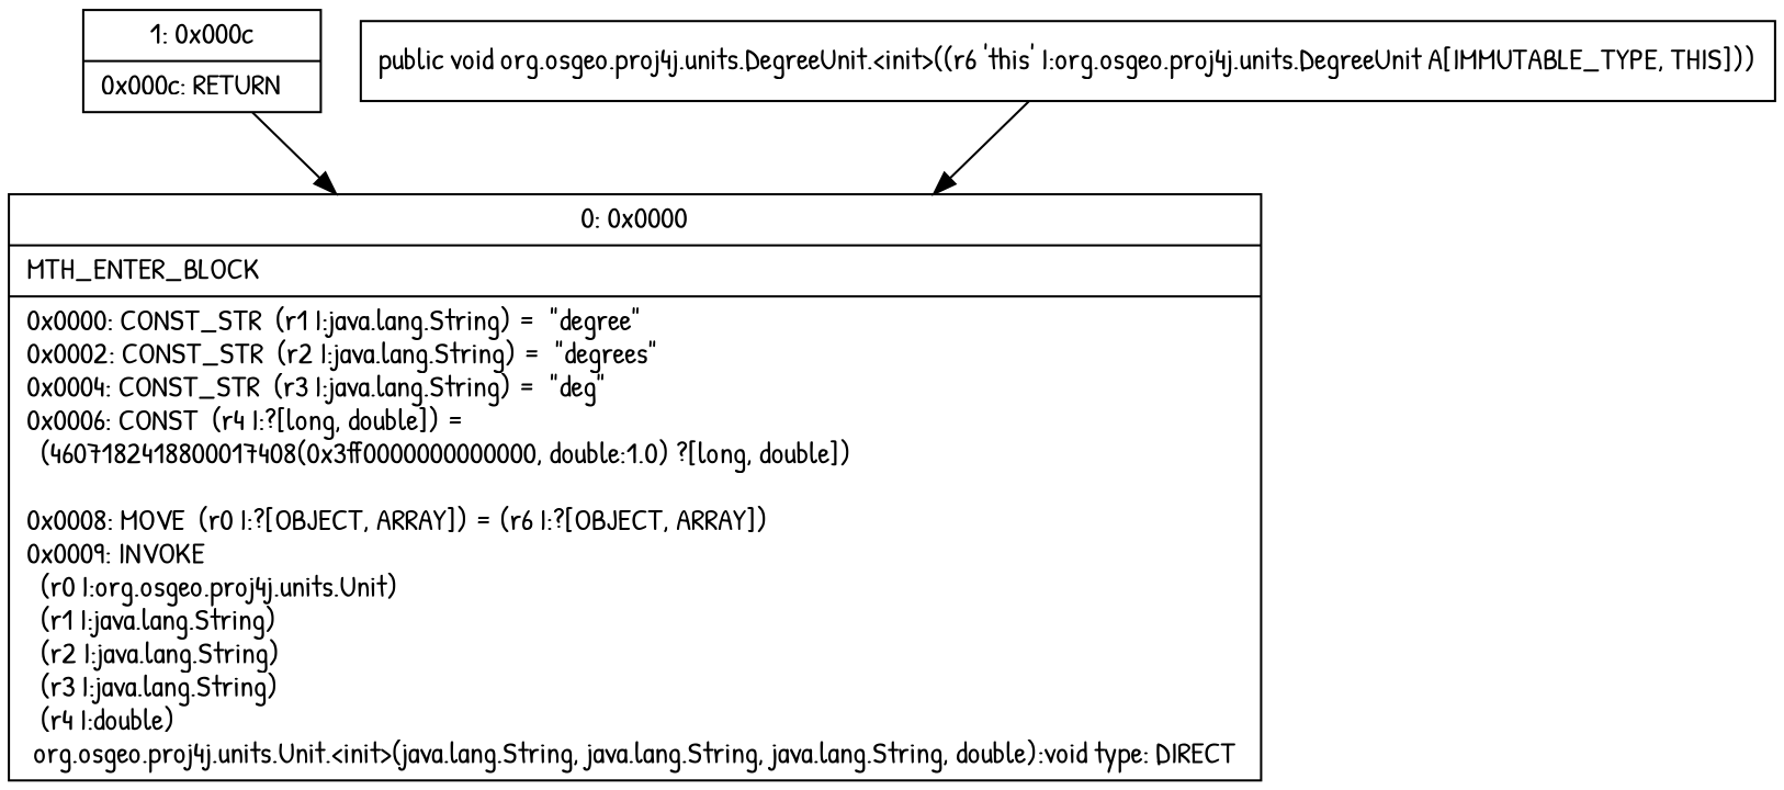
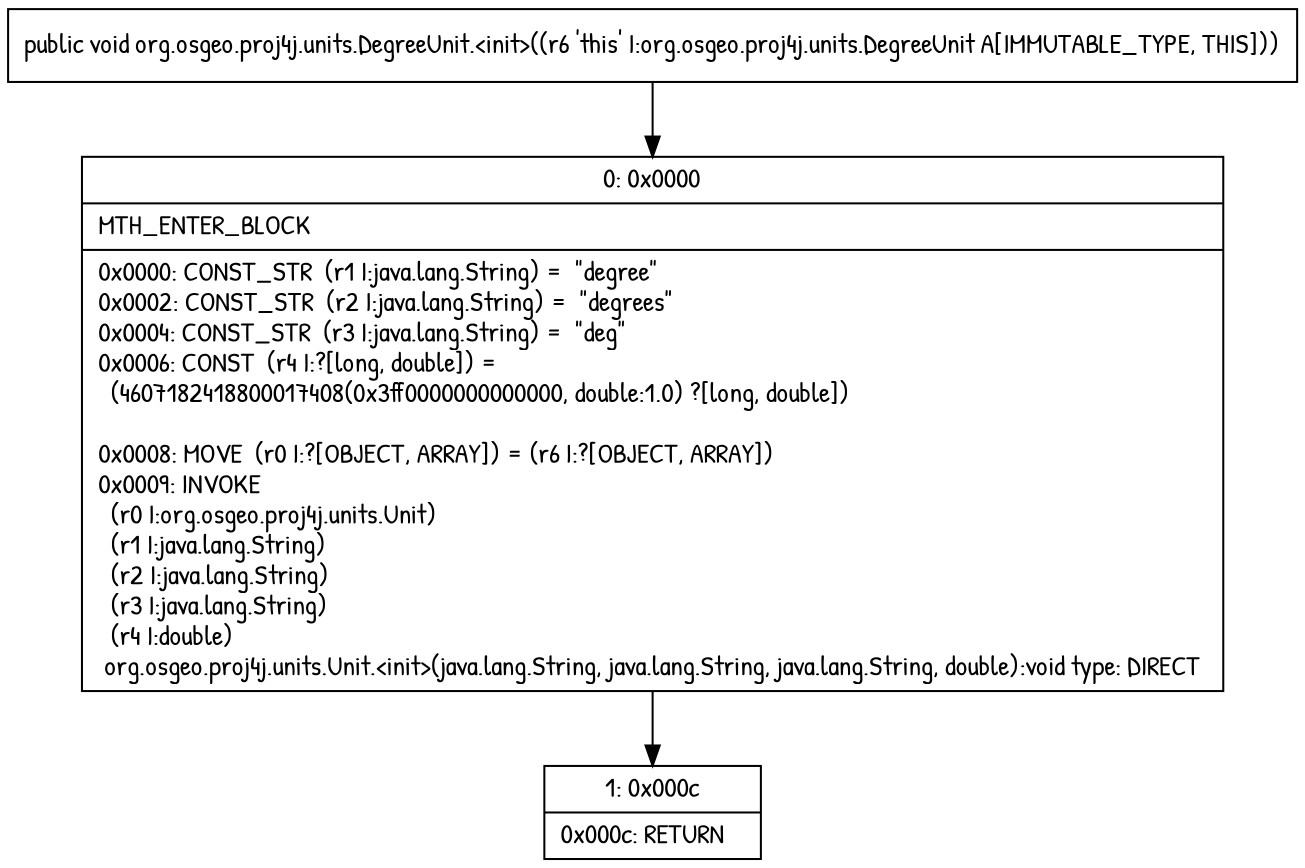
  digraph {
    fontname="Patrick Hand"
    node [shape=record fontname="Patrick Hand"]
    edge [fontname="Patrick Hand"]
    n1 [label="{0\:\ 0x0000|MTH_ENTER_BLOCK\l|0x0000: CONST_STR  (r1 I:java.lang.String) =  \"degree\" \l0x0002: CONST_STR  (r2 I:java.lang.String) =  \"degrees\" \l0x0004: CONST_STR  (r3 I:java.lang.String) =  \"deg\" \l0x0006: CONST  (r4 I:?[long, double]) = \l  (4607182418800017408(0x3ff0000000000000, double:1.0) ?[long, double])\l \l0x0008: MOVE  (r0 I:?[OBJECT, ARRAY]) = (r6 I:?[OBJECT, ARRAY]) \l0x0009: INVOKE  \l  (r0 I:org.osgeo.proj4j.units.Unit)\l  (r1 I:java.lang.String)\l  (r2 I:java.lang.String)\l  (r3 I:java.lang.String)\l  (r4 I:double)\l org.osgeo.proj4j.units.Unit.\<init\>(java.lang.String, java.lang.String, java.lang.String, double):void type: DIRECT \l}"]
    n2 [label="{1\:\ 0x000c|0x000c: RETURN   \l}"]
    n3 [label="{public void org.osgeo.proj4j.units.DegreeUnit.\<init\>((r6 'this' I:org.osgeo.proj4j.units.DegreeUnit A[IMMUTABLE_TYPE, THIS])) }"]
-   n2 -> n1
+   n1 -> n2
    n3 -> n1
  }
